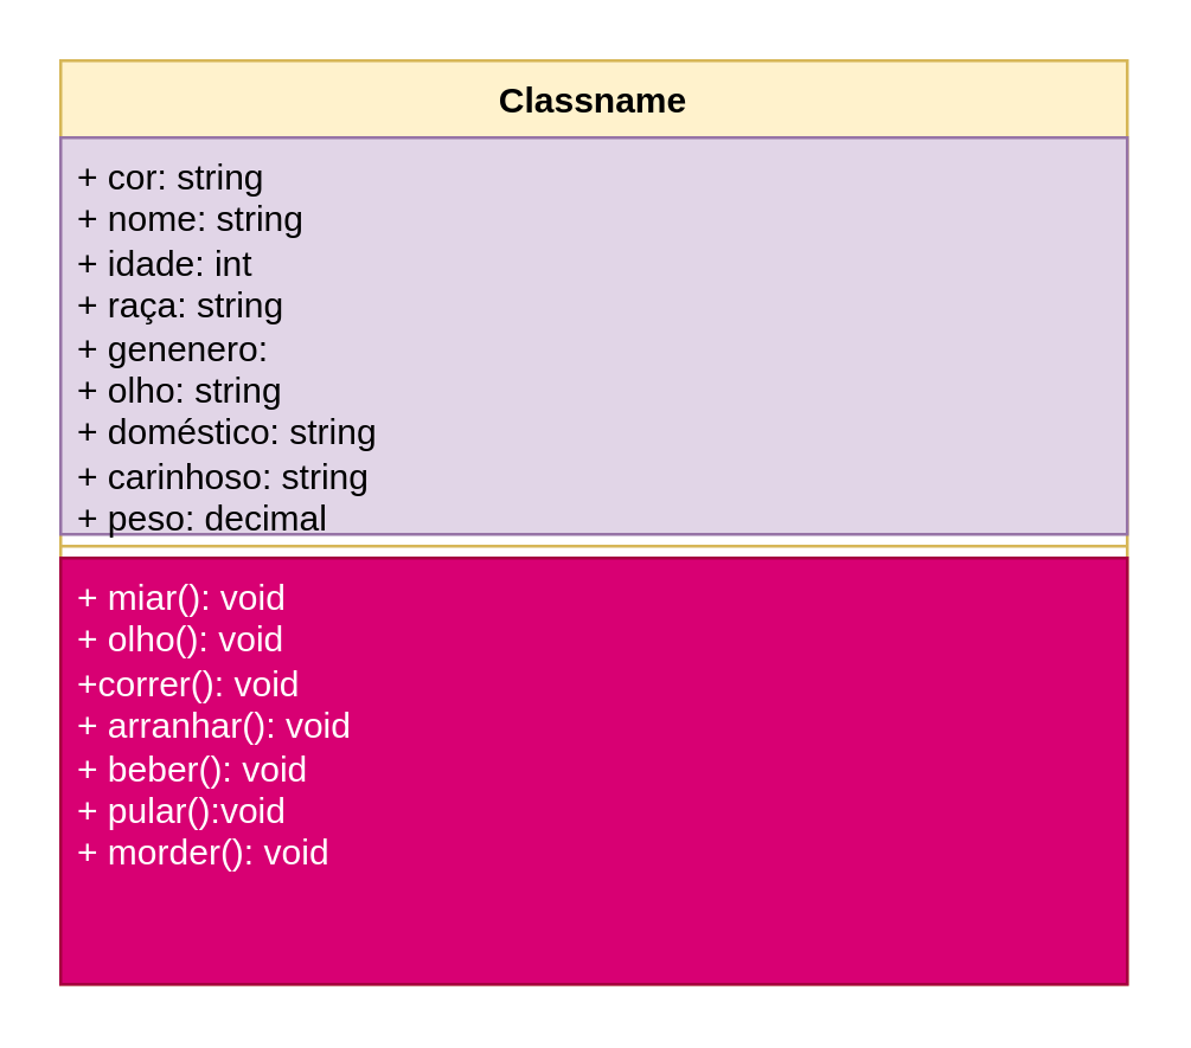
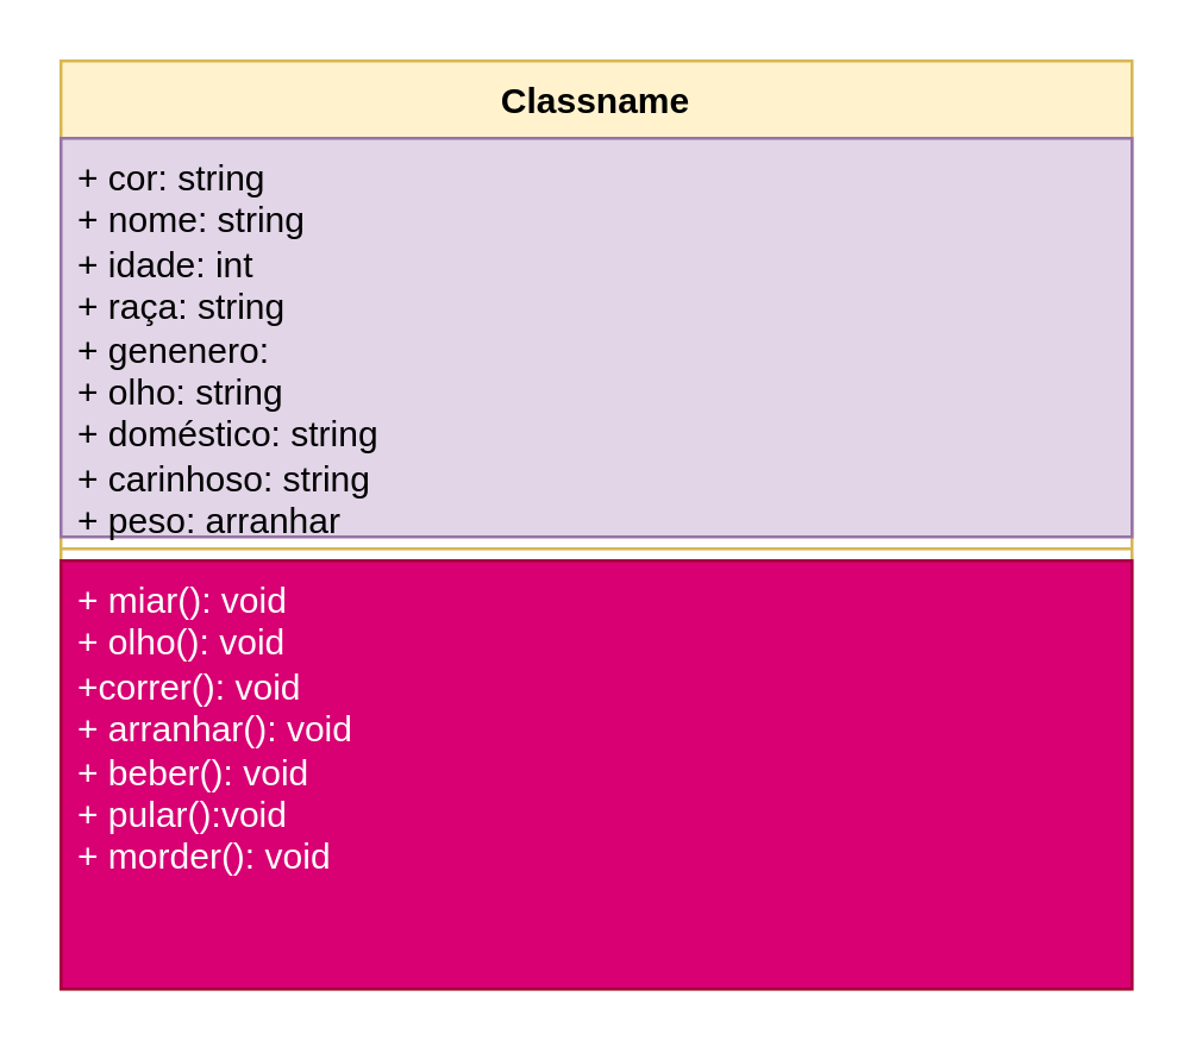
  <mxCell id="0" />
  <mxCell id="1" parent="0" />
  <mxCell id="2" value="Classname" style="swimlane;fontStyle=1;align=center;verticalAlign=top;childLayout=stackLayout;horizontal=1;startSize=26;horizontalStack=0;resizeParent=1;resizeParentMax=0;resizeLast=0;collapsible=1;marginBottom=0;whiteSpace=wrap;html=1;fillColor=#fff2cc;strokeColor=#d6b656;" vertex="1" parent="1"><mxGeometry x="20" y="20" width="360" height="312" as="geometry" /></mxCell>
- <mxCell id="3" value="+ cor: string&lt;br&gt;+ nome: string&lt;br&gt;+ idade: int&lt;br&gt;+ raça: string&lt;br&gt;+ genenero:&lt;br&gt;+ olho: string&lt;br&gt;+ doméstico: string&amp;nbsp;&lt;br&gt;+ carinhoso: string&lt;br&gt;+ peso: decimal" style="text;strokeColor=#9673a6;fillColor=#e1d5e7;align=left;verticalAlign=top;spacingLeft=4;spacingRight=4;overflow=hidden;rotatable=0;points=[[0,0.5],[1,0.5]];portConstraint=eastwest;whiteSpace=wrap;html=1;" vertex="1" parent="2"><mxGeometry y="26" width="360" height="134" as="geometry" /></mxCell>
+ <mxCell id="3" value="+ cor: string&lt;br&gt;+ nome: string&lt;br&gt;+ idade: int&lt;br&gt;+ raça: string&lt;br&gt;+ genenero:&lt;br&gt;+ olho: string&lt;br&gt;+ doméstico: string&amp;nbsp;&lt;br&gt;+ carinhoso: string&lt;br&gt;+ peso: arranhar" style="text;strokeColor=#9673a6;fillColor=#e1d5e7;align=left;verticalAlign=top;spacingLeft=4;spacingRight=4;overflow=hidden;rotatable=0;points=[[0,0.5],[1,0.5]];portConstraint=eastwest;whiteSpace=wrap;html=1;" vertex="1" parent="2"><mxGeometry y="26" width="360" height="134" as="geometry" /></mxCell>
  <mxCell id="4" value="" style="line;strokeWidth=1;fillColor=none;align=left;verticalAlign=middle;spacingTop=-1;spacingLeft=3;spacingRight=3;rotatable=0;labelPosition=right;points=[];portConstraint=eastwest;strokeColor=inherit;" vertex="1" parent="2"><mxGeometry y="160" width="360" height="8" as="geometry" /></mxCell>
  <mxCell id="5" value="+ miar(): void&lt;br&gt;+ olho(): void&amp;nbsp;&lt;br&gt;+correr(): void&amp;nbsp;&lt;br&gt;+ arranhar(): void&amp;nbsp;&lt;br&gt;+ beber(): void&lt;br&gt;+ pular():void&amp;nbsp;&lt;br&gt;+ morder(): void" style="text;strokeColor=#A50040;fillColor=#d80073;align=left;verticalAlign=top;spacingLeft=4;spacingRight=4;overflow=hidden;rotatable=0;points=[[0,0.5],[1,0.5]];portConstraint=eastwest;whiteSpace=wrap;html=1;fontColor=#ffffff;" vertex="1" parent="2"><mxGeometry y="168" width="360" height="144" as="geometry" /></mxCell>
